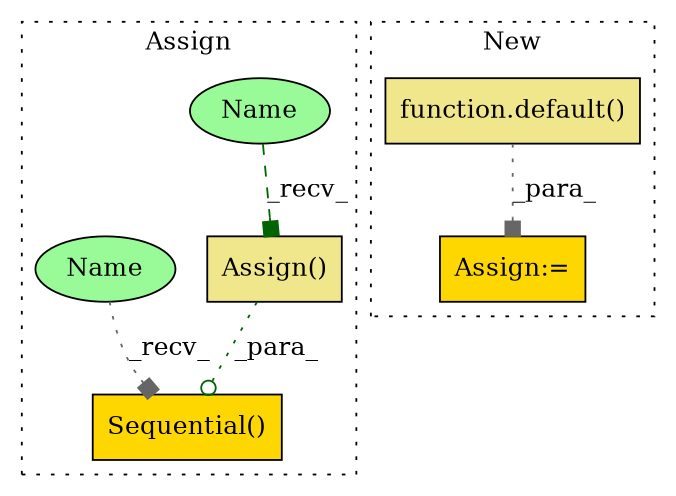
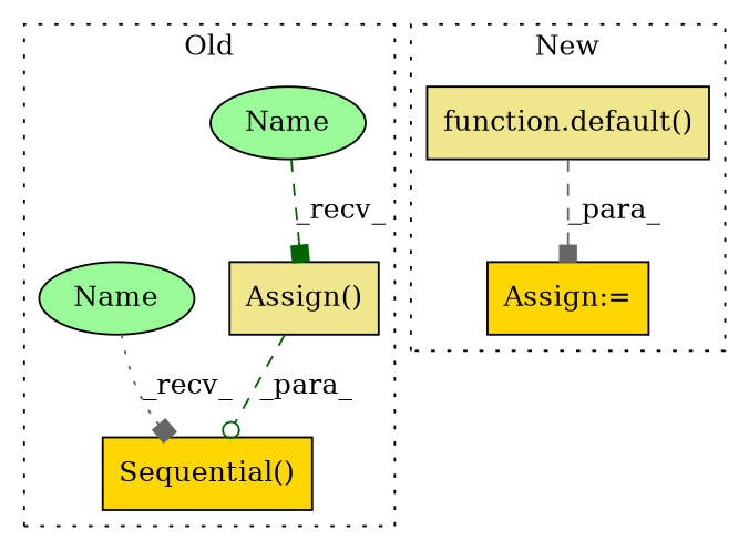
  digraph {
    node [a=75 fillcolor=gold l=2 s=2785 shape=box style=filled]
    edge [arrowhead=box color=darkgreen style=dashed]
    n1 [l="27,10" label="Sequential()" s="2718,2853"]
    n2 [fillcolor=khaki l=28 label="Assign()"]
    n3 [a=87 fillcolor=palegreen label=Name shape=ellipse]
    n4 [a=87 fillcolor=palegreen label=Name s=2718 shape=ellipse]
    n5 [fillcolor=khaki l="8,1" label="function.default()" s="2968,2992"]
    n6 [a=68 l=3 label="Assign:=" s=2965]
    subgraph cluster_1 {
-     label=Assign
+     label=Old
      style=dotted
      n1
      n2
      n3
      n4
    }
    subgraph cluster_2 {
      label=New
      style=dotted
      n5
      n6
    }
-   n2 -> n1 [arrowhead=odot label=_para_ style=dotted]
+   n2 -> n1 [arrowhead=odot label=_para_]
    n3 -> n2 [label=_recv_]
    n4 -> n1 [color=gray40 label=_recv_ style=dotted]
-   n5 -> n6 [color=gray40 label=_para_ style=dotted]
+   n5 -> n6 [color=gray40 label=_para_]
  }
